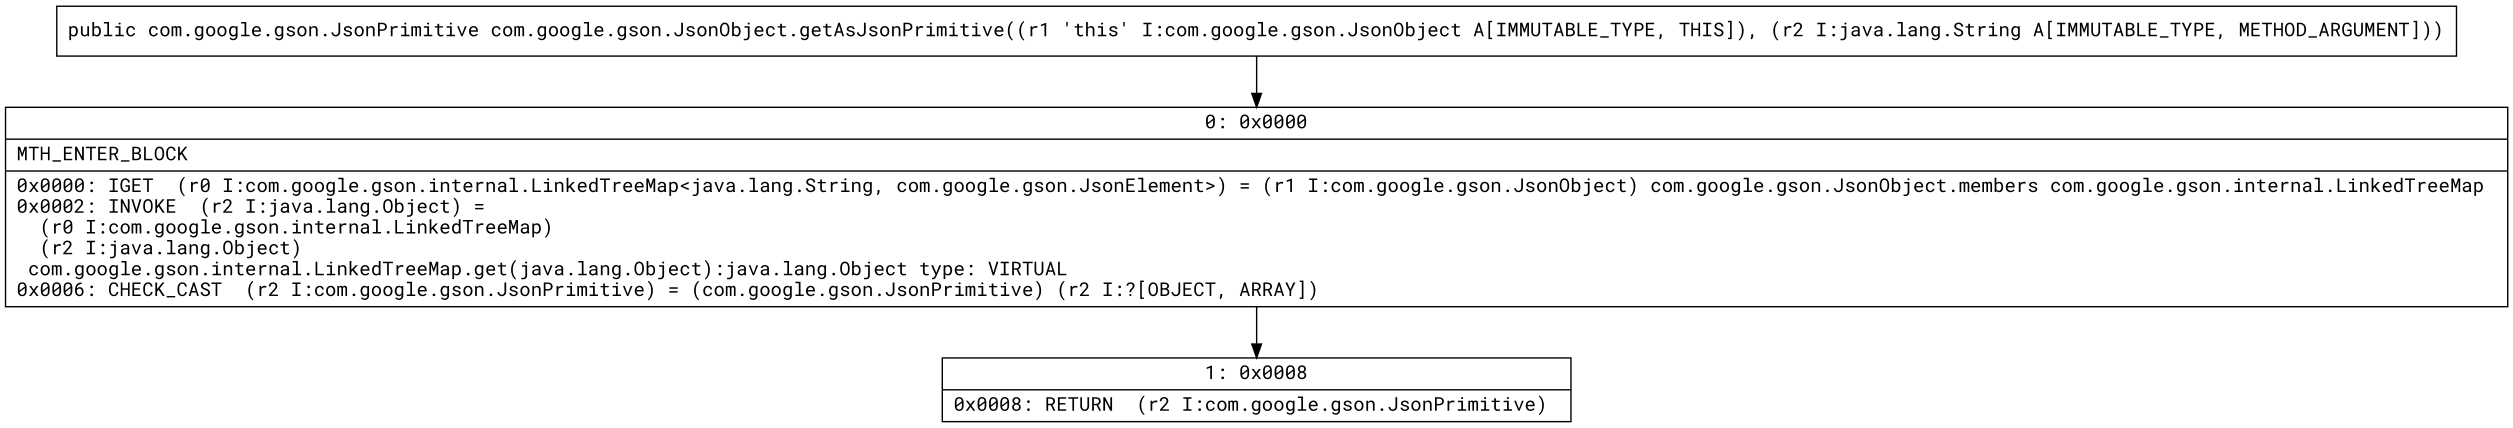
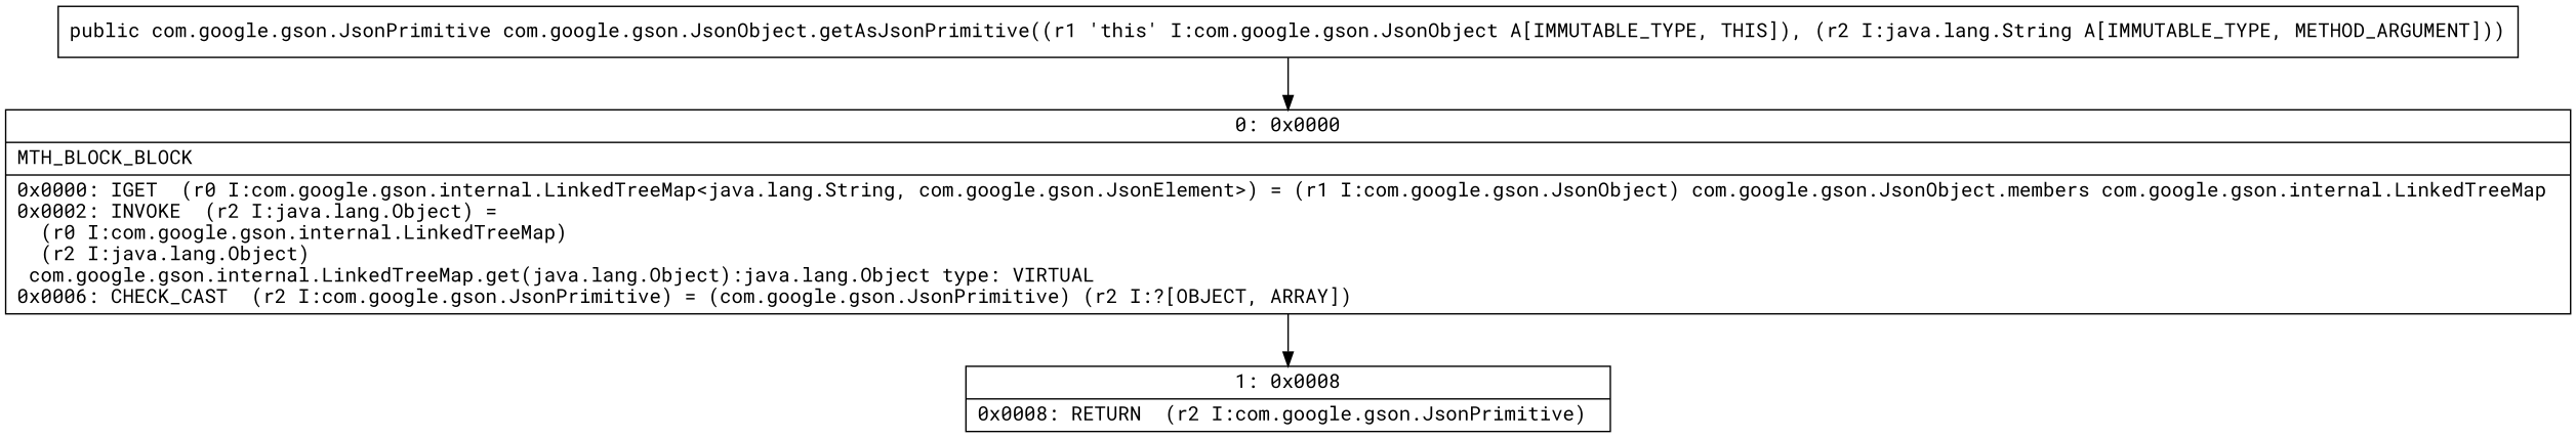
  digraph {
    fontname="Roboto Mono"
    node [shape=record fontname="Roboto Mono"]
    edge [fontname="Roboto Mono"]
-   n1 [label="{0\:\ 0x0000|MTH_ENTER_BLOCK\l|0x0000: IGET  (r0 I:com.google.gson.internal.LinkedTreeMap\<java.lang.String, com.google.gson.JsonElement\>) = (r1 I:com.google.gson.JsonObject) com.google.gson.JsonObject.members com.google.gson.internal.LinkedTreeMap \l0x0002: INVOKE  (r2 I:java.lang.Object) = \l  (r0 I:com.google.gson.internal.LinkedTreeMap)\l  (r2 I:java.lang.Object)\l com.google.gson.internal.LinkedTreeMap.get(java.lang.Object):java.lang.Object type: VIRTUAL \l0x0006: CHECK_CAST  (r2 I:com.google.gson.JsonPrimitive) = (com.google.gson.JsonPrimitive) (r2 I:?[OBJECT, ARRAY]) \l}"]
+   n1 [label="{0\:\ 0x0000|MTH_BLOCK_BLOCK\l|0x0000: IGET  (r0 I:com.google.gson.internal.LinkedTreeMap\<java.lang.String, com.google.gson.JsonElement\>) = (r1 I:com.google.gson.JsonObject) com.google.gson.JsonObject.members com.google.gson.internal.LinkedTreeMap \l0x0002: INVOKE  (r2 I:java.lang.Object) = \l  (r0 I:com.google.gson.internal.LinkedTreeMap)\l  (r2 I:java.lang.Object)\l com.google.gson.internal.LinkedTreeMap.get(java.lang.Object):java.lang.Object type: VIRTUAL \l0x0006: CHECK_CAST  (r2 I:com.google.gson.JsonPrimitive) = (com.google.gson.JsonPrimitive) (r2 I:?[OBJECT, ARRAY]) \l}"]
    n2 [label="{1\:\ 0x0008|0x0008: RETURN  (r2 I:com.google.gson.JsonPrimitive) \l}"]
    n3 [label="{public com.google.gson.JsonPrimitive com.google.gson.JsonObject.getAsJsonPrimitive((r1 'this' I:com.google.gson.JsonObject A[IMMUTABLE_TYPE, THIS]), (r2 I:java.lang.String A[IMMUTABLE_TYPE, METHOD_ARGUMENT])) }"]
    n1 -> n2
    n3 -> n1
  }
